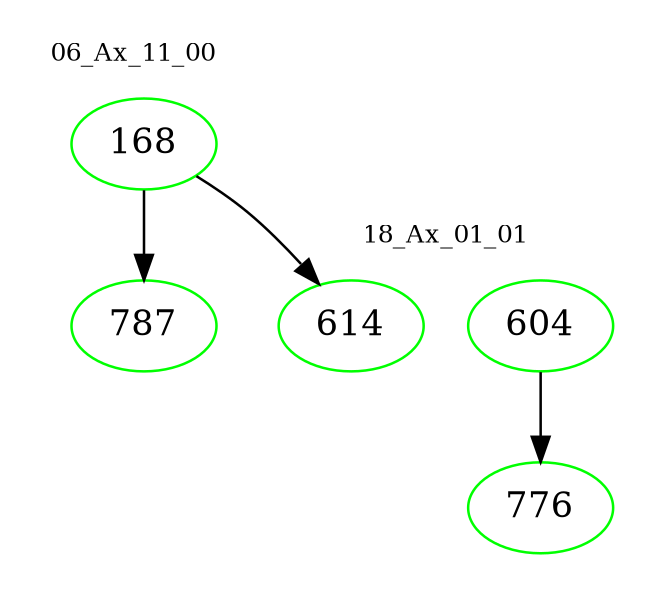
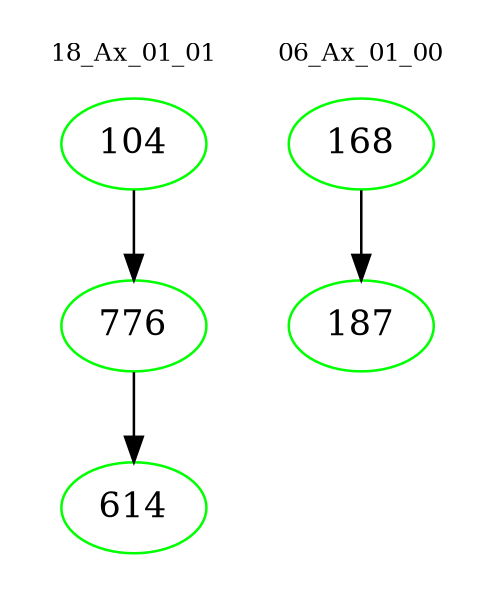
  digraph {
    node [color=green]
    edge [color=black]
-   n1 [label=604]
+   n1 [label=104]
    n2 [label=776]
    n3 [label=614]
    n4 [label=168]
-   n5 [label=787]
+   n5 [label=187]
    subgraph cluster_1 {
      color=white
      fontsize=10
      label="18_Ax_01_01"
      n1
      n2
      n3
    }
    subgraph cluster_2 {
      color=white
      fontsize=10
-     label="06_Ax_11_00"
+     label="06_Ax_01_00"
      n4
      n5
    }
    n1 -> n2
-   n4 -> n3
+   n2 -> n3
    n4 -> n5
  }
